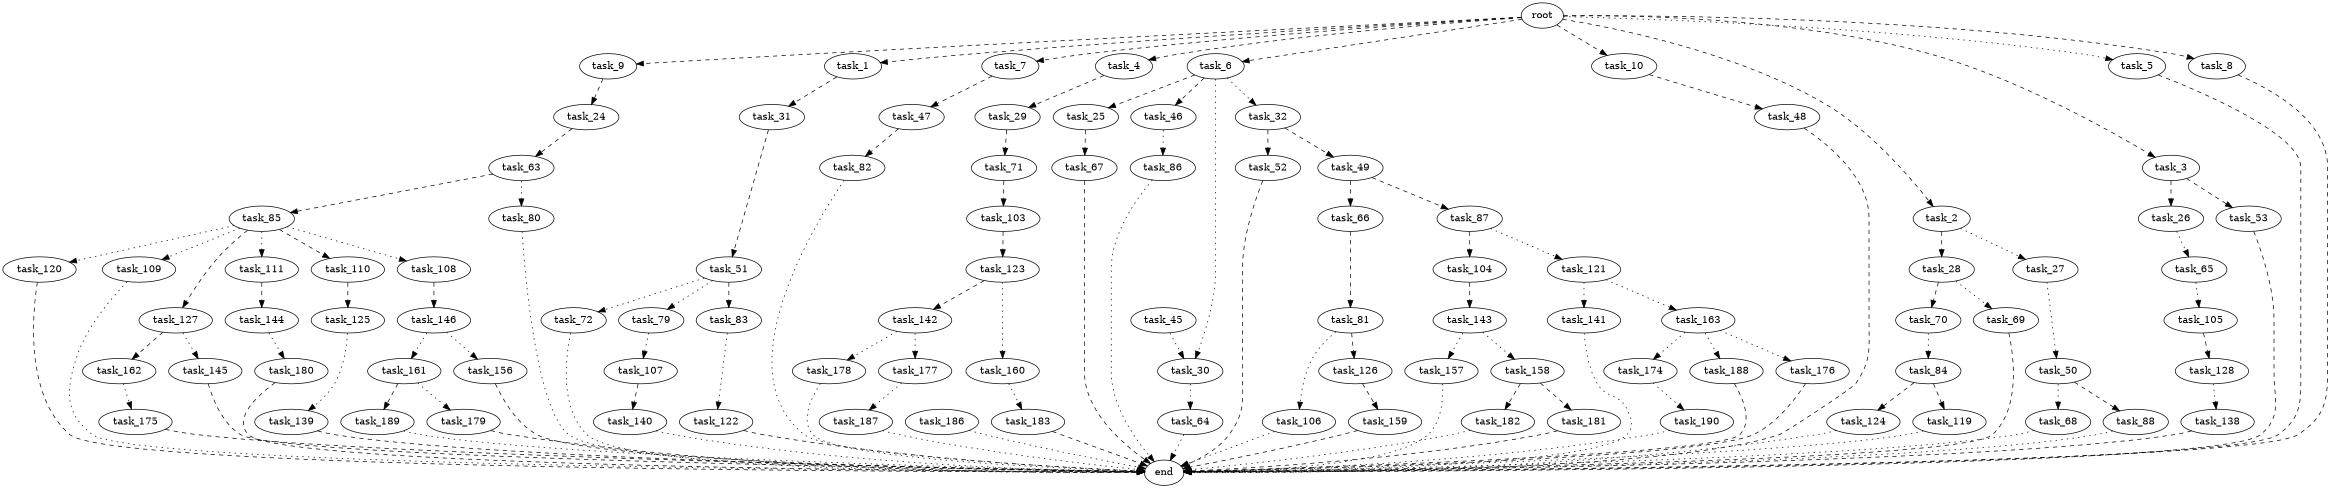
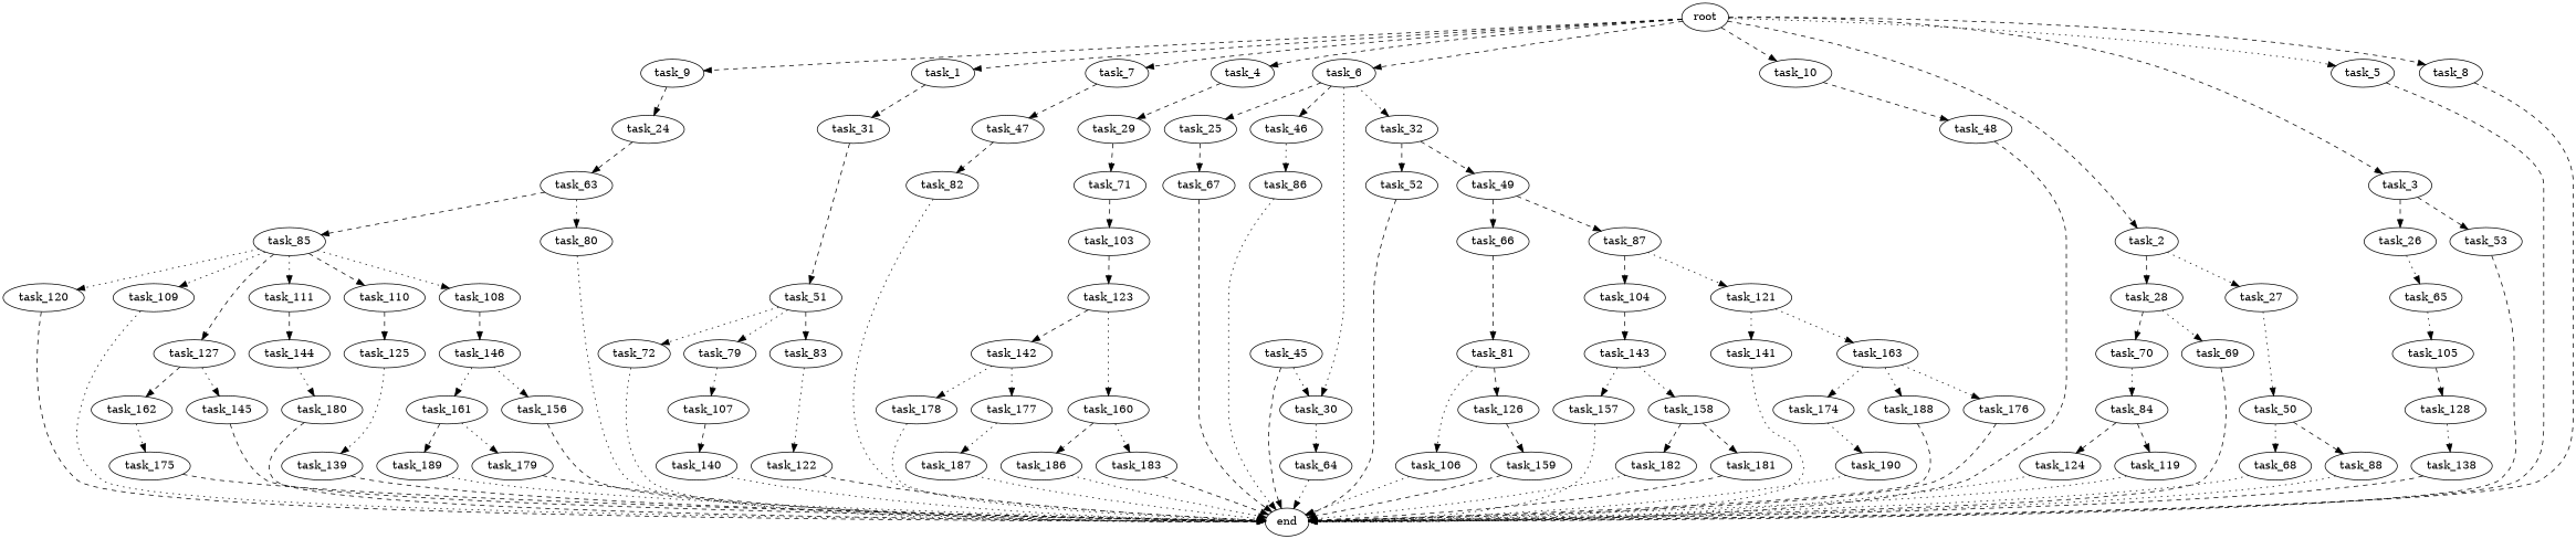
  digraph {
    edge [style=dashed]
    task_110
    task_125
    task_139
    task_31
    task_51
    task_79
    task_72
    task_83
    task_47
    task_82
    end
    task_187
    task_157
    task_106
    task_177
    task_32
    task_49
    task_52
    task_66
    task_87
    task_159
    task_123
    task_160
    task_142
    task_183
    task_186
    task_178
    task_30
    task_64
    task_45
    task_111
    task_144
    task_180
    task_10
    task_48
    task_27
    task_50
    task_68
    task_88
    task_105
    task_128
    task_138
    task_104
    task_143
    task_158
    task_182
    task_181
    task_70
    task_84
    task_119
    task_124
    task_53
    task_122
    task_1
    task_81
    task_126
    task_3
    task_26
    task_65
    task_6
    task_25
    task_46
    task_67
    task_86
    task_161
    task_179
    task_189
    task_85
    task_108
    task_120
    task_127
    task_109
    task_146
    task_145
    task_162
    task_5
    task_141
    task_80
    task_121
    task_163
    task_107
    task_156
    task_28
    task_69
    task_9
    task_24
    task_63
    task_175
    task_29
    task_71
    task_103
    task_176
    task_140
    task_174
    task_188
    task_7
    root
    task_8
    task_4
    task_2
    task_190
    task_110 -> task_125
    task_125 -> task_139 [style=dotted]
    task_139 -> end
    task_31 -> task_51
    task_51 -> task_79 [style=dotted]
    task_51 -> task_72 [style=dotted]
    task_51 -> task_83
    task_79 -> task_107 [style=dotted]
    task_72 -> end [style=dotted]
    task_83 -> task_122 [style=dotted]
    task_47 -> task_82
    task_82 -> end [style=dotted]
    task_187 -> end [style=dotted]
    task_157 -> end [style=dotted]
    task_106 -> end [style=dotted]
    task_177 -> task_187 [style=dotted]
    task_32 -> task_49
    task_32 -> task_52
    task_49 -> task_66
    task_49 -> task_87
    task_52 -> end
    task_66 -> task_81
    task_87 -> task_104
    task_87 -> task_121 [style=dotted]
    task_159 -> end
    task_123 -> task_160 [style=dotted]
    task_123 -> task_142
    task_160 -> task_183 [style=dotted]
+   task_160 -> task_186
    task_142 -> task_177 [style=dotted]
    task_142 -> task_178 [style=dotted]
    task_183 -> end
    task_186 -> end [style=dotted]
    task_178 -> end [style=dotted]
    task_30 -> task_64 [style=dotted]
    task_64 -> end [style=dotted]
+   task_45 -> end
    task_45 -> task_30 [style=dotted]
    task_111 -> task_144
    task_144 -> task_180 [style=dotted]
    task_180 -> end
    task_10 -> task_48
    task_48 -> end
    task_27 -> task_50 [style=dotted]
    task_50 -> task_68 [style=dotted]
    task_50 -> task_88
    task_68 -> end [style=dotted]
    task_88 -> end [style=dotted]
    task_105 -> task_128
    task_128 -> task_138 [style=dotted]
    task_138 -> end
    task_104 -> task_143
    task_143 -> task_157 [style=dotted]
    task_143 -> task_158 [style=dotted]
    task_158 -> task_182
    task_158 -> task_181
    task_182 -> end [style=dotted]
    task_181 -> end
    task_70 -> task_84 [style=dotted]
    task_84 -> task_119
    task_84 -> task_124
    task_119 -> end [style=dotted]
    task_124 -> end [style=dotted]
    task_53 -> end
    task_122 -> end
    task_1 -> task_31
    task_81 -> task_106 [style=dotted]
    task_81 -> task_126
    task_126 -> task_159
    task_3 -> task_53
    task_3 -> task_26
    task_26 -> task_65 [style=dotted]
    task_65 -> task_105 [style=dotted]
    task_6 -> task_32 [style=dotted]
    task_6 -> task_30 [style=dotted]
    task_6 -> task_25
    task_6 -> task_46
    task_25 -> task_67
    task_46 -> task_86 [style=dotted]
    task_67 -> end
    task_86 -> end [style=dotted]
    task_161 -> task_179 [style=dotted]
    task_161 -> task_189
    task_179 -> end
    task_189 -> end [style=dotted]
    task_85 -> task_110
    task_85 -> task_111 [style=dotted]
    task_85 -> task_108 [style=dotted]
    task_85 -> task_120 [style=dotted]
    task_85 -> task_127
    task_85 -> task_109 [style=dotted]
    task_108 -> task_146
    task_120 -> end
    task_127 -> task_145 [style=dotted]
    task_127 -> task_162
    task_109 -> end [style=dotted]
    task_146 -> task_161 [style=dotted]
    task_146 -> task_156 [style=dotted]
    task_145 -> end
    task_162 -> task_175 [style=dotted]
    task_5 -> end
    task_141 -> end [style=dotted]
    task_80 -> end [style=dotted]
    task_121 -> task_141 [style=dotted]
    task_121 -> task_163 [style=dotted]
    task_163 -> task_176 [style=dotted]
    task_163 -> task_174 [style=dotted]
    task_163 -> task_188 [style=dotted]
    task_107 -> task_140
    task_156 -> end
    task_28 -> task_70
    task_28 -> task_69 [style=dotted]
    task_69 -> end
    task_9 -> task_24
    task_24 -> task_63
    task_63 -> task_85
    task_63 -> task_80 [style=dotted]
    task_175 -> end
    task_29 -> task_71
    task_71 -> task_103
    task_103 -> task_123
    task_176 -> end
    task_140 -> end [style=dotted]
    task_174 -> task_190 [style=dotted]
    task_188 -> end
    task_7 -> task_47
    root -> task_10
    root -> task_1
    root -> task_3
    root -> task_6
    root -> task_5 [style=dotted]
    root -> task_9
    root -> task_7
    root -> task_8
    root -> task_4
    root -> task_2
    task_8 -> end
    task_4 -> task_29
    task_2 -> task_27 [style=dotted]
    task_2 -> task_28
    task_190 -> end [style=dotted]
  }
